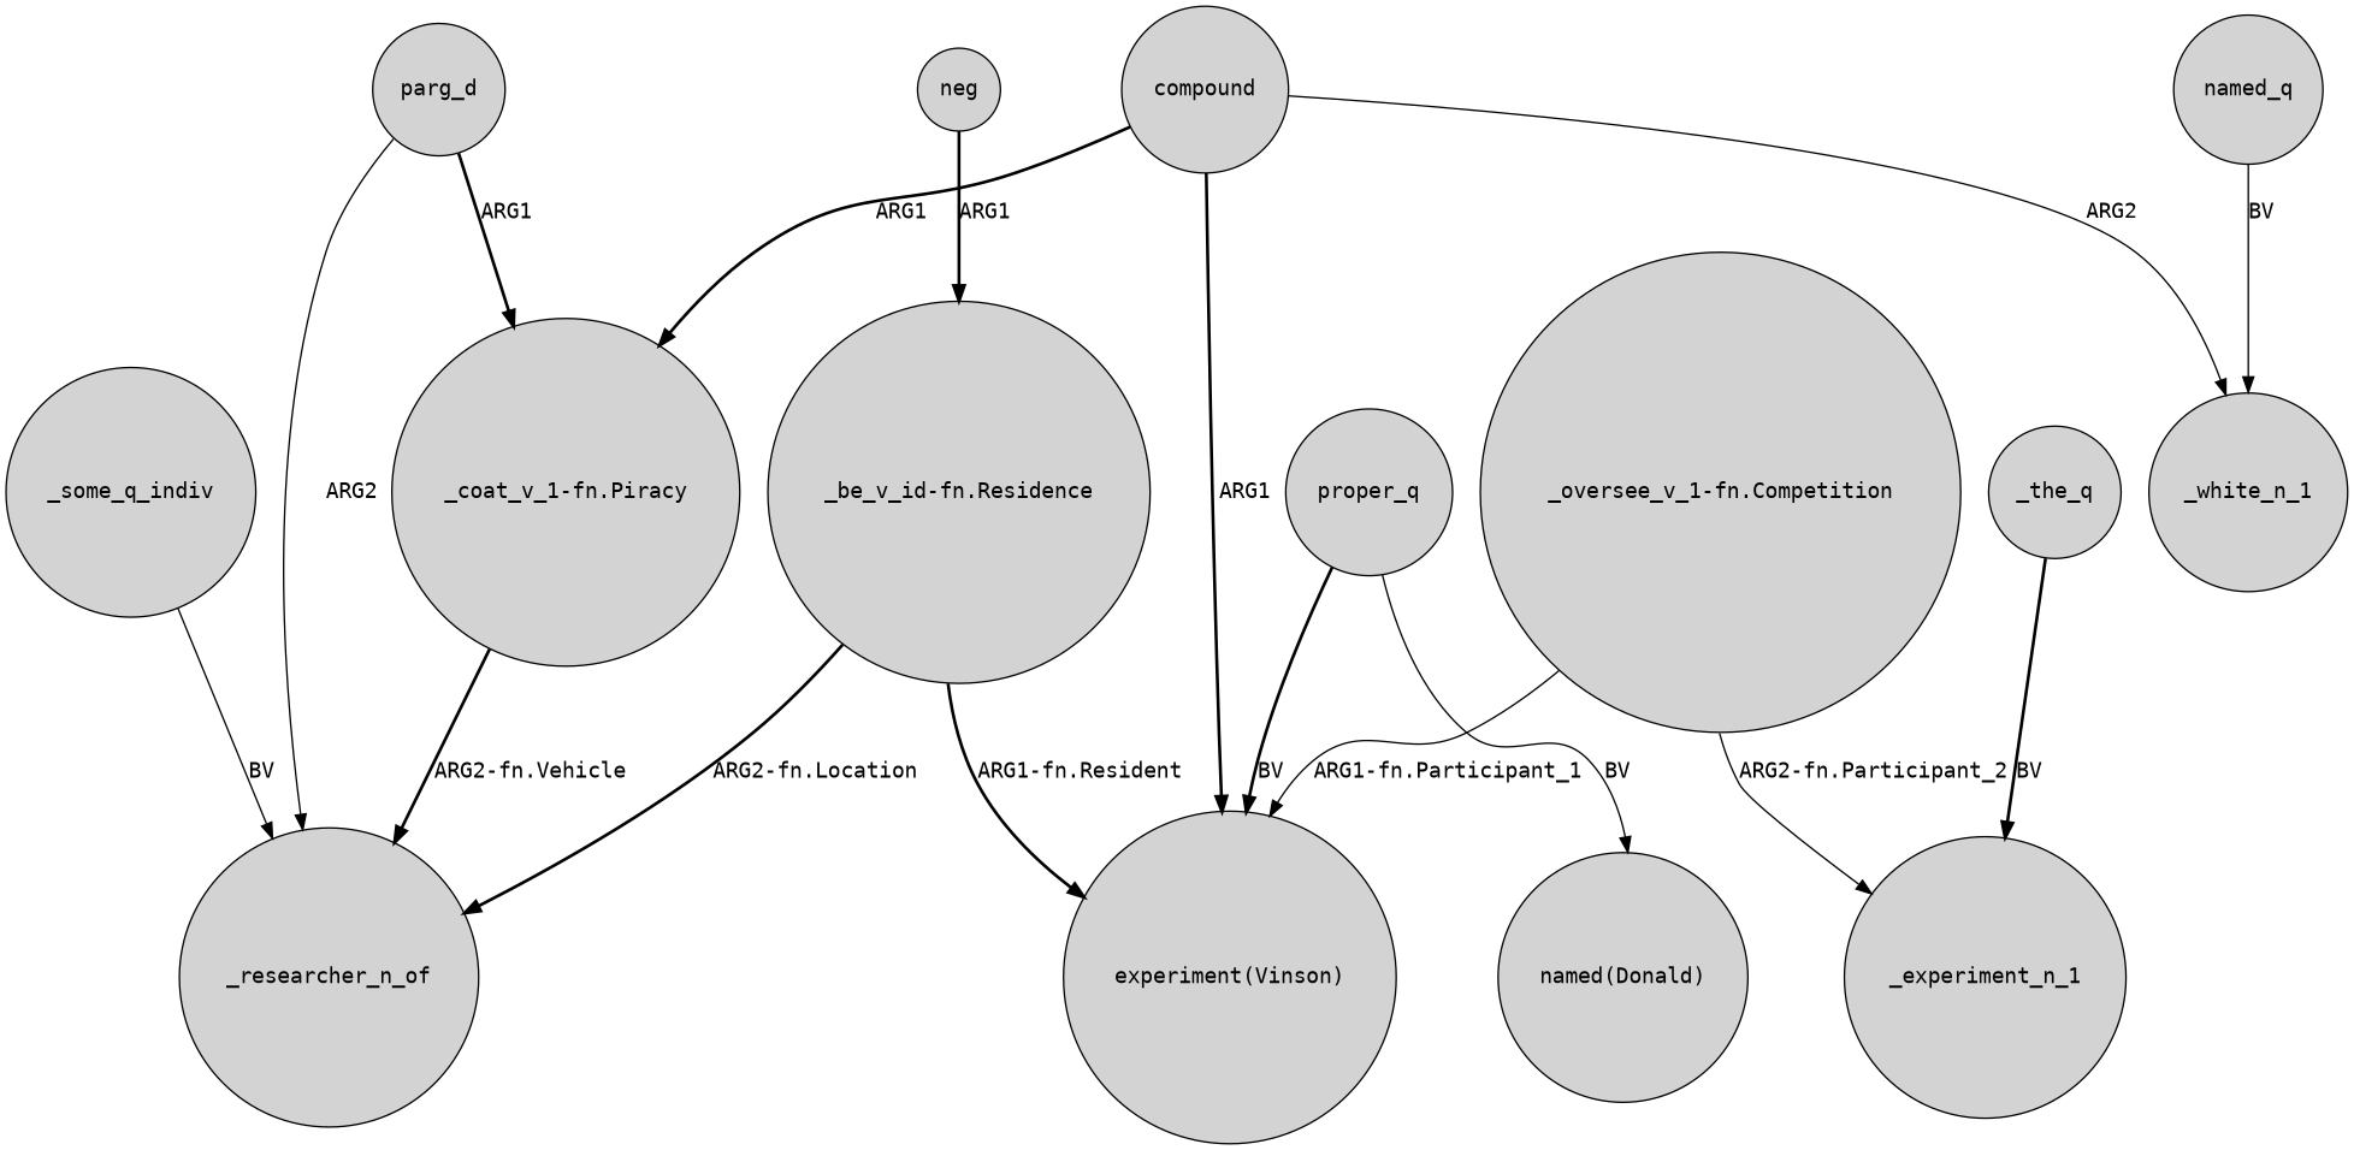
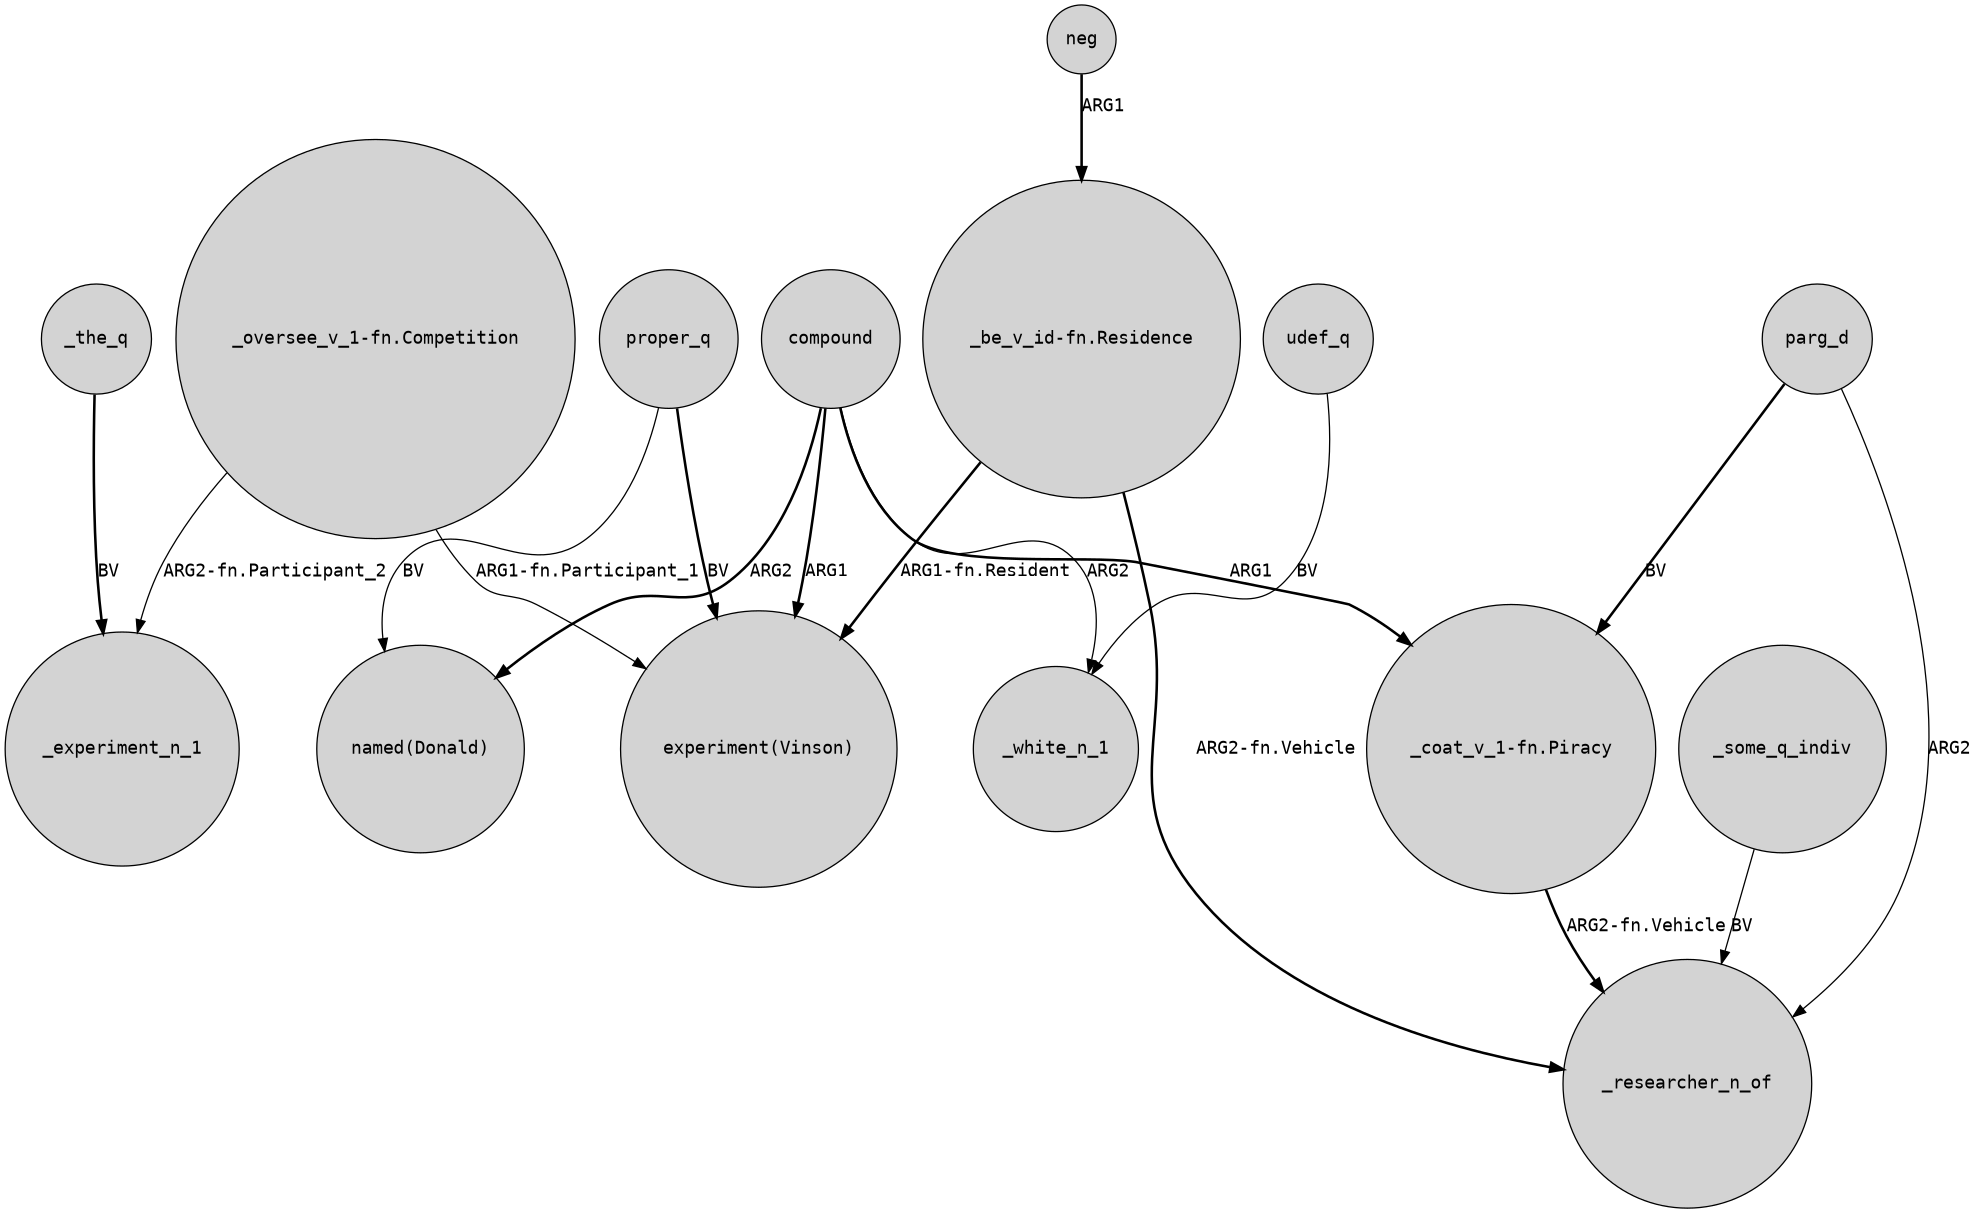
  digraph {
    fontname="DejaVu Sans Mono"
    node [fontname="DejaVu Sans Mono" shape=circle style=filled]
    edge [fontname="DejaVu Sans Mono" style=bold]
    compound
    "_coat_v_1-fn.Piracy"
    _white_n_1
    n4 [label="experiment(Vinson)"]
    "named(Donald)"
    _researcher_n_of
    "_be_v_id-fn.Residence"
    "_oversee_v_1-fn.Competition"
    _experiment_n_1
    proper_q
    _the_q
    _some_q_indiv
    neg
-   udef_q [label=named_q]
+   udef_q
    parg_d
    compound -> "_coat_v_1-fn.Piracy" [label=ARG1]
    compound -> _white_n_1 [label=ARG2 style=solid]
    compound -> n4 [label=ARG1]
+   compound -> "named(Donald)" [label=ARG2]
    "_coat_v_1-fn.Piracy" -> _researcher_n_of [label="ARG2-fn.Vehicle"]
    "_be_v_id-fn.Residence" -> n4 [label="ARG1-fn.Resident"]
-   "_be_v_id-fn.Residence" -> _researcher_n_of [label="ARG2-fn.Location"]
+   "_be_v_id-fn.Residence" -> _researcher_n_of [label="ARG2-fn.Vehicle"]
    "_oversee_v_1-fn.Competition" -> n4 [label="ARG1-fn.Participant_1" style=solid]
    "_oversee_v_1-fn.Competition" -> _experiment_n_1 [label="ARG2-fn.Participant_2" style=solid]
    proper_q -> n4 [label=BV]
    proper_q -> "named(Donald)" [label=BV style=solid]
    _the_q -> _experiment_n_1 [label=BV]
    _some_q_indiv -> _researcher_n_of [label=BV style=solid]
    neg -> "_be_v_id-fn.Residence" [label=ARG1]
    udef_q -> _white_n_1 [label=BV style=solid]
-   parg_d -> "_coat_v_1-fn.Piracy" [label=ARG1]
+   parg_d -> "_coat_v_1-fn.Piracy" [label=BV]
    parg_d -> _researcher_n_of [label=ARG2 style=solid]
  }
